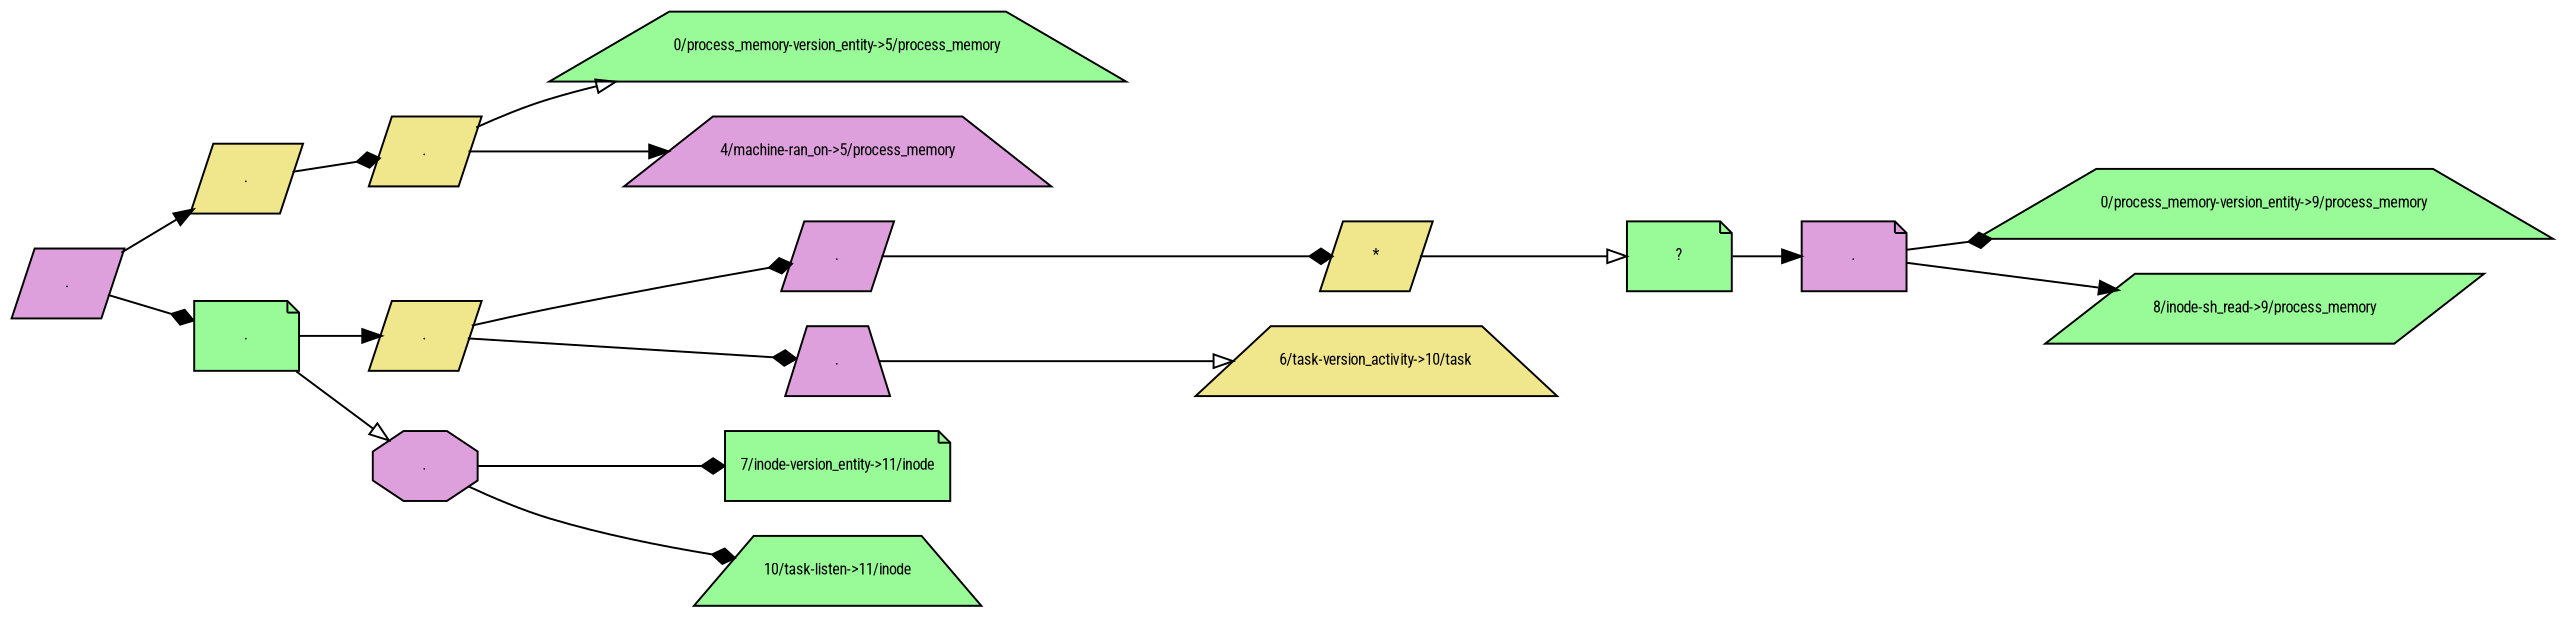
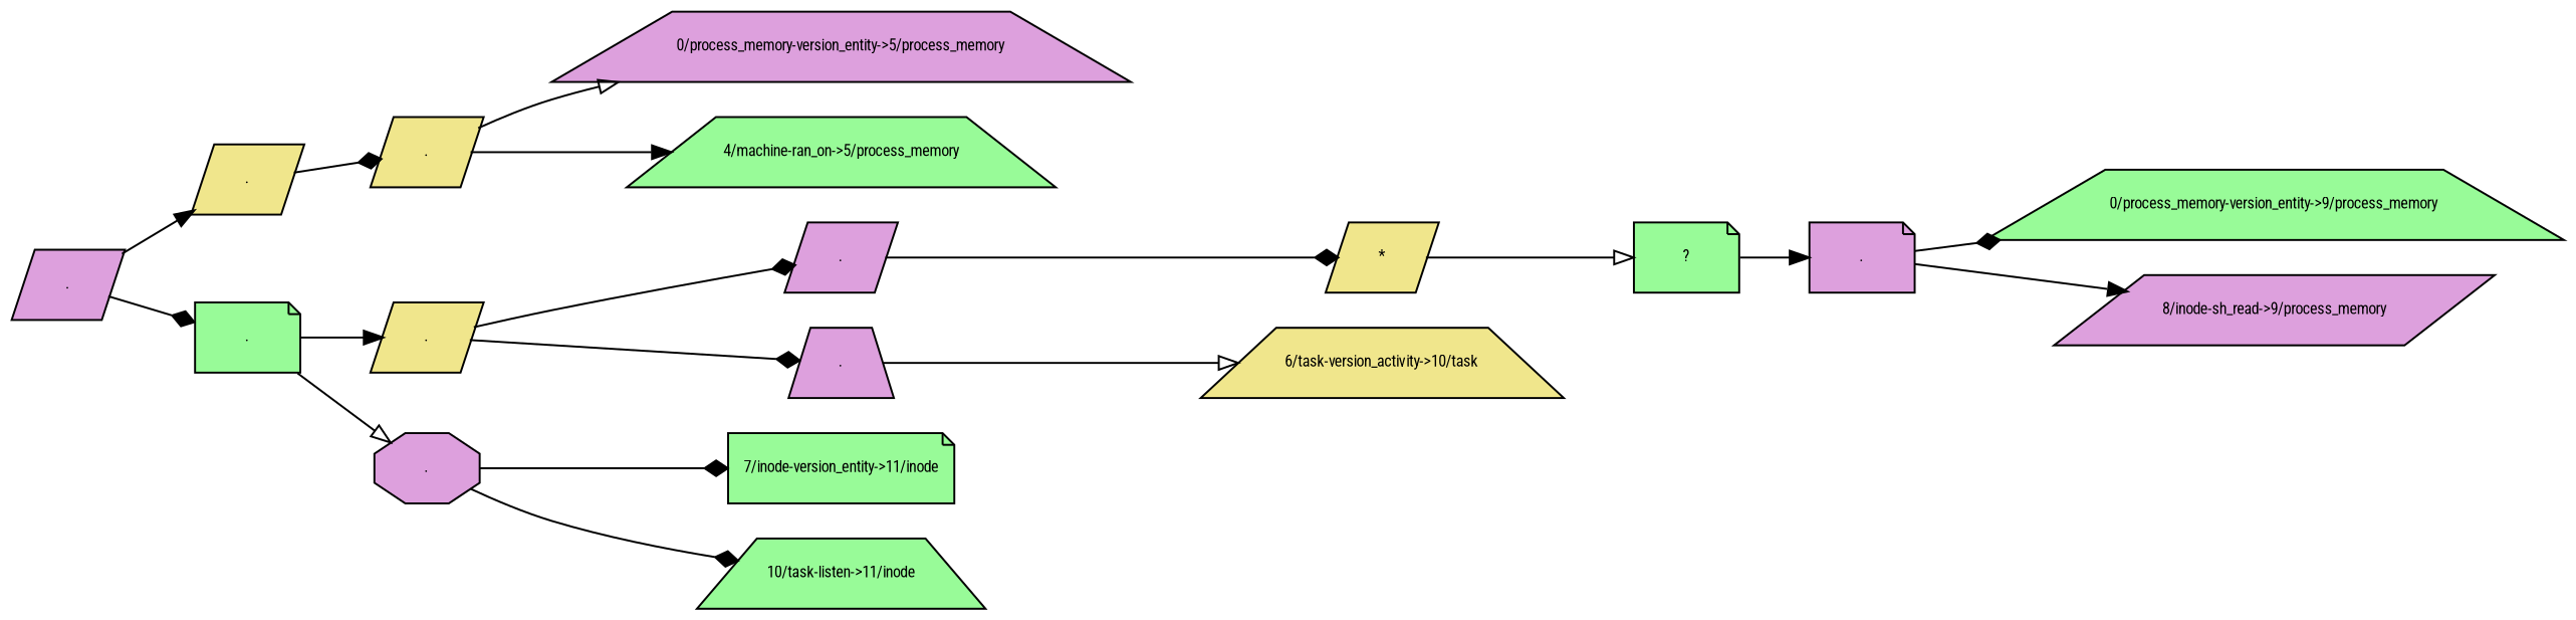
  digraph {
    fontname="Roboto Condensed"
    rankdir=LR
    node [fillcolor=plum fontname="Roboto Condensed" fontsize=8 shape=parallelogram style=filled]
    edge [arrowhead=diamond color="#000000" fontname="Roboto Condensed" fontsize=8]
    n1 [label="."]
    n2 [fillcolor=khaki label="."]
    n3 [fillcolor=palegreen label="." shape=note]
    n4 [fillcolor=khaki label="."]
    n5 [fillcolor=khaki label="."]
    n6 [label="." shape=octagon]
-   n7 [fillcolor=palegreen label="0/process_memory-version_entity->5/process_memory" shape=trapezium]
-   n8 [label="4/machine-ran_on->5/process_memory" shape=trapezium]
+   n7 [label="0/process_memory-version_entity->5/process_memory" shape=trapezium]
+   n8 [fillcolor=palegreen label="4/machine-ran_on->5/process_memory" shape=trapezium]
    n9 [label="."]
    n10 [label="." shape=trapezium]
    n11 [fillcolor=palegreen label="7/inode-version_entity->11/inode" shape=note]
    n12 [fillcolor=palegreen label="10/task-listen->11/inode" shape=trapezium]
    n13 [fillcolor=khaki label="*"]
    n14 [fillcolor=khaki label="6/task-version_activity->10/task" shape=trapezium]
    n15 [fillcolor=palegreen label="?" shape=note]
    n16 [label="." shape=note]
    n17 [fillcolor=palegreen label="0/process_memory-version_entity->9/process_memory" shape=trapezium]
-   n18 [fillcolor=palegreen label="8/inode-sh_read->9/process_memory"]
+   n18 [label="8/inode-sh_read->9/process_memory"]
    n1 -> n2 [arrowhead=normal]
    n1 -> n3
    n2 -> n4
    n3 -> n5 [arrowhead=normal]
    n3 -> n6 [arrowhead=onormal]
    n4 -> n7 [arrowhead=onormal]
    n4 -> n8 [arrowhead=normal]
    n5 -> n9
    n5 -> n10
    n6 -> n11
    n6 -> n12
    n9 -> n13
    n10 -> n14 [arrowhead=onormal]
    n13 -> n15 [arrowhead=onormal]
    n15 -> n16 [arrowhead=normal]
    n16 -> n17
    n16 -> n18 [arrowhead=normal]
  }
